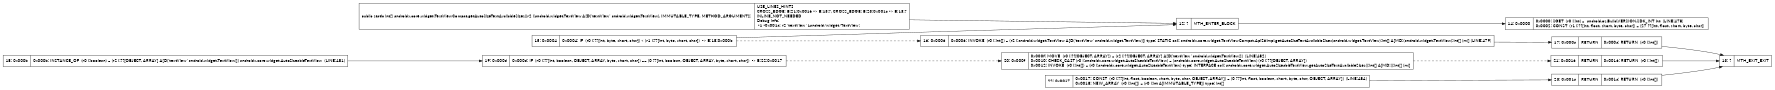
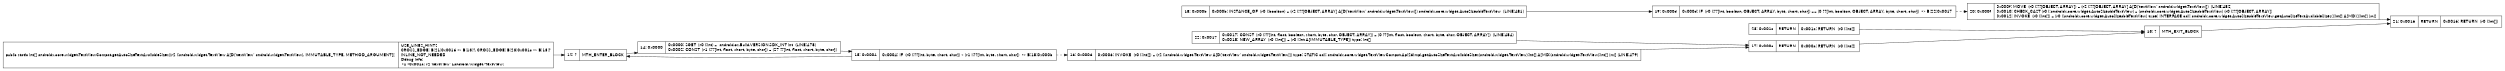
  digraph {
    fontname=Lato
    rankdir=LR
    node [fontname=Lato shape=record]
    edge [fontname=Lato]
    n1 [label="{12\:\ ?|MTH_ENTER_BLOCK\l}"]
    n2 [label="{14\:\ 0x0000|0x0000: SGET  (r0 I:int) =  android.os.Build.VERSION.SDK_INT int  (LINE:478)\l0x0002: CONST  (r1 I:??[int, float, short, byte, char]) = (27 ??[int, float, short, byte, char]) \l}"]
    n3 [label="{15\:\ 0x0004|0x0004: IF  (r0 I:??[int, byte, short, char]) \< (r1 I:??[int, byte, short, char])  \-\> B:18:0x000b \l}"]
    n4 [label="{16\:\ 0x0006|0x0006: INVOKE  (r0 I:int[]) = (r2 I:android.widget.TextView A[D('textView' android.widget.TextView)]) type: STATIC call: androidx.core.widget.TextViewCompat.Api26Impl.getAutoSizeTextAvailableSizes(android.widget.TextView):int[] A[MD:(android.widget.TextView):int[] (m)] (LINE:479)\l}"]
    n5 [label="{17\:\ 0x000a|RETURN\l|0x000a: RETURN  (r0 I:int[]) \l}"]
    n6 [label="{18\:\ 0x000b|0x000b: INSTANCE_OF  (r0 I:boolean) = (r2 I:??[OBJECT, ARRAY] A[D('textView' android.widget.TextView)]) androidx.core.widget.AutoSizeableTextView  (LINE:481)\l}"]
    n7 [label="{19\:\ 0x000d|0x000d: IF  (r0 I:??[int, boolean, OBJECT, ARRAY, byte, short, char]) == (0 ??[int, boolean, OBJECT, ARRAY, byte, short, char])  \-\> B:22:0x0017 \l}"]
-   n8 [label="{13\:\ ?|MTH_EXIT_EXIT\l}"]
+   n8 [label="{13\:\ ?|MTH_EXIT_BLOCK\l}"]
    n9 [label="{20\:\ 0x000f|0x000f: MOVE  (r0 I:??[OBJECT, ARRAY]) = (r2 I:??[OBJECT, ARRAY] A[D('textView' android.widget.TextView)])  (LINE:482)\l0x0010: CHECK_CAST (r0 I:androidx.core.widget.AutoSizeableTextView) = (androidx.core.widget.AutoSizeableTextView) (r0 I:??[OBJECT, ARRAY]) \l0x0012: INVOKE  (r0 I:int[]) = (r0 I:androidx.core.widget.AutoSizeableTextView) type: INTERFACE call: androidx.core.widget.AutoSizeableTextView.getAutoSizeTextAvailableSizes():int[] A[MD:():int[] (m)]\l}"]
    n10 [label="{21\:\ 0x0016|RETURN\l|0x0016: RETURN  (r0 I:int[]) \l}"]
    n11 [label="{22\:\ 0x0017|0x0017: CONST  (r0 I:??[int, float, boolean, short, byte, char, OBJECT, ARRAY]) = (0 ??[int, float, boolean, short, byte, char, OBJECT, ARRAY])  (LINE:484)\l0x0018: NEW_ARRAY  (r0 I:int[]) = (r0 I:int A[IMMUTABLE_TYPE]) type: int[] \l}"]
    n12 [label="{23\:\ 0x001a|RETURN\l|0x001a: RETURN  (r0 I:int[]) \l}"]
    n13 [label="{public static int[] androidx.core.widget.TextViewCompat.getAutoSizeTextAvailableSizes((r2 I:android.widget.TextView A[D('textView' android.widget.TextView), IMMUTABLE_TYPE, METHOD_ARGUMENT]))  | USE_LINES_HINTS\lCROSS_EDGE: B:21:0x0016 \-\> B:13:?, CROSS_EDGE: B:23:0x001a \-\> B:13:?\lINLINE_NOT_NEEDED\lDebug Info:\l  \-1 \-0x001a: r2 'textView' Landroid\/widget\/TextView;\l}"]
    n1 -> n2
+   n2 -> n3
    n3 -> n1
    n3 -> n4 [style=dashed]
    n4 -> n5
    n5 -> n8
    n6 -> n7
    n7 -> n9 [style=dashed]
-   n9 -> n10 [style=dashed]
-   n10 -> n8
-   n11 -> n12
+   n9 -> n10
+   n8 -> n10
+   n11 -> n5
    n12 -> n8
    n13 -> n1
  }
